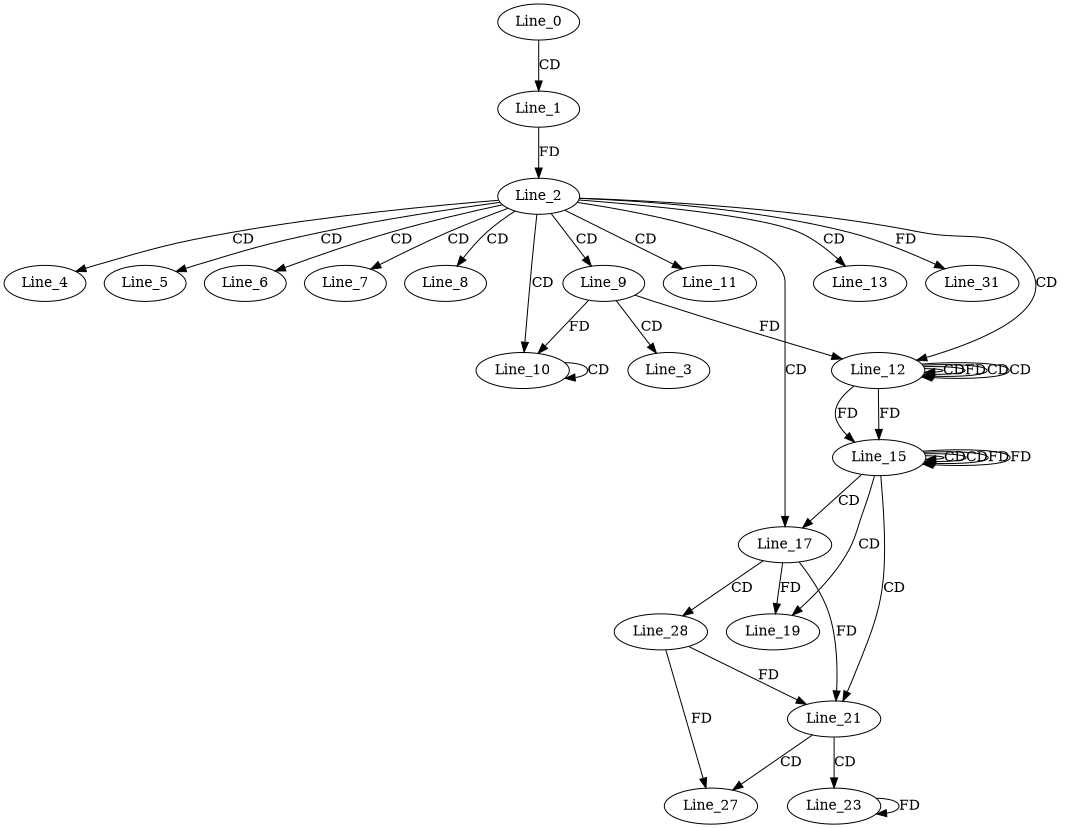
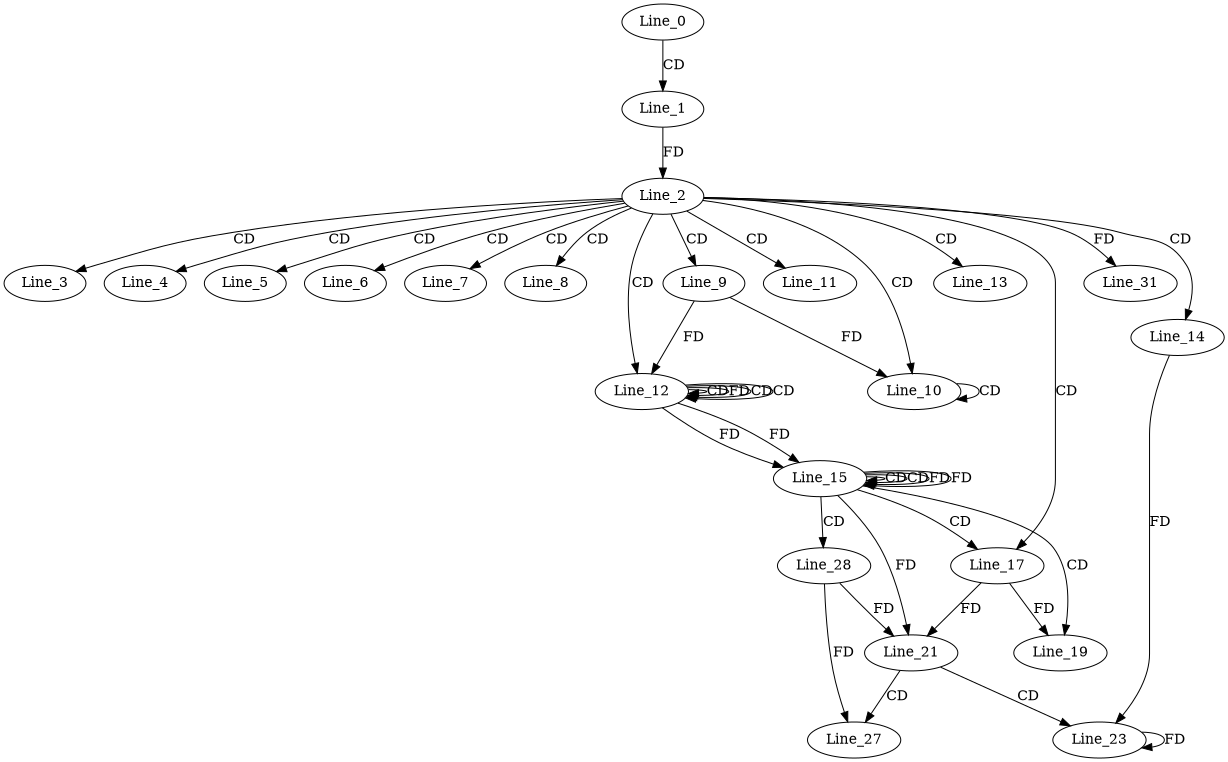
  digraph {
    Line_0
    Line_1
    Line_2
    Line_3
    Line_4
    Line_5
    Line_6
    Line_7
    Line_8
    Line_9
    Line_10
    Line_11
    Line_12
    Line_13
+   Line_14
    Line_31
    Line_17
    Line_15
    Line_23
    Line_19
    n21 [label=Line_28]
    Line_21
    Line_27
    Line_0 -> Line_1 [label=CD]
    Line_1 -> Line_2 [label=FD]
-   Line_9 -> Line_3 [label=CD]
+   Line_2 -> Line_3 [label=CD]
    Line_2 -> Line_4 [label=CD]
    Line_2 -> Line_5 [label=CD]
    Line_2 -> Line_6 [label=CD]
    Line_2 -> Line_7 [label=CD]
    Line_2 -> Line_8 [label=CD]
    Line_2 -> Line_9 [label=CD]
    Line_2 -> Line_10 [label=CD]
    Line_2 -> Line_11 [label=CD]
    Line_2 -> Line_12 [label=CD]
    Line_2 -> Line_13 [label=CD]
+   Line_2 -> Line_14 [label=CD]
    Line_2 -> Line_31 [label=FD]
    Line_2 -> Line_17 [label=CD]
    Line_9 -> Line_10 [label=FD]
    Line_9 -> Line_12 [label=FD]
    Line_10 -> Line_10 [label=CD]
    Line_12 -> Line_12 [label=CD]
    Line_12 -> Line_12 [label=FD]
    Line_12 -> Line_12 [label=CD]
    Line_12 -> Line_12 [label=CD]
    Line_12 -> Line_15 [label=FD]
    Line_12 -> Line_15 [label=FD]
+   Line_14 -> Line_23 [label=FD]
    Line_17 -> Line_19 [label=FD]
    Line_17 -> Line_21 [label=FD]
    Line_15 -> Line_17 [label=CD]
    Line_15 -> Line_15 [label=CD]
    Line_15 -> Line_15 [label=CD]
    Line_15 -> Line_15 [label=FD]
    Line_15 -> Line_15 [label=FD]
    Line_15 -> Line_19 [label=CD]
-   Line_17 -> n21 [label=CD]
-   Line_15 -> Line_21 [label=CD]
+   Line_15 -> n21 [label=CD]
+   Line_15 -> Line_21 [label=FD]
    Line_23 -> Line_23 [label=FD]
    n21 -> Line_21 [label=FD]
    n21 -> Line_27 [label=FD]
    Line_21 -> Line_23 [label=CD]
    Line_21 -> Line_27 [label=CD]
  }
